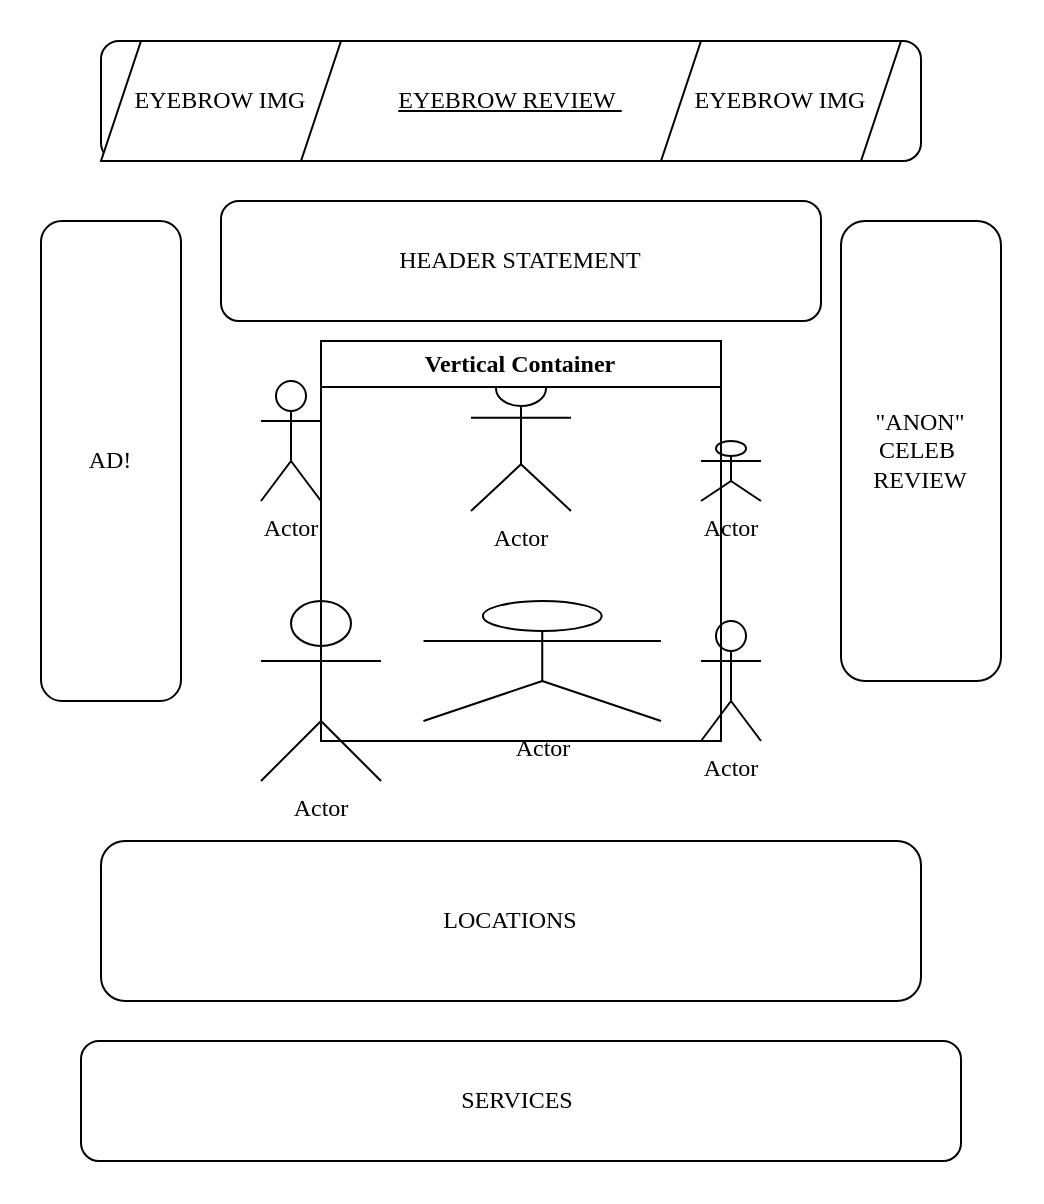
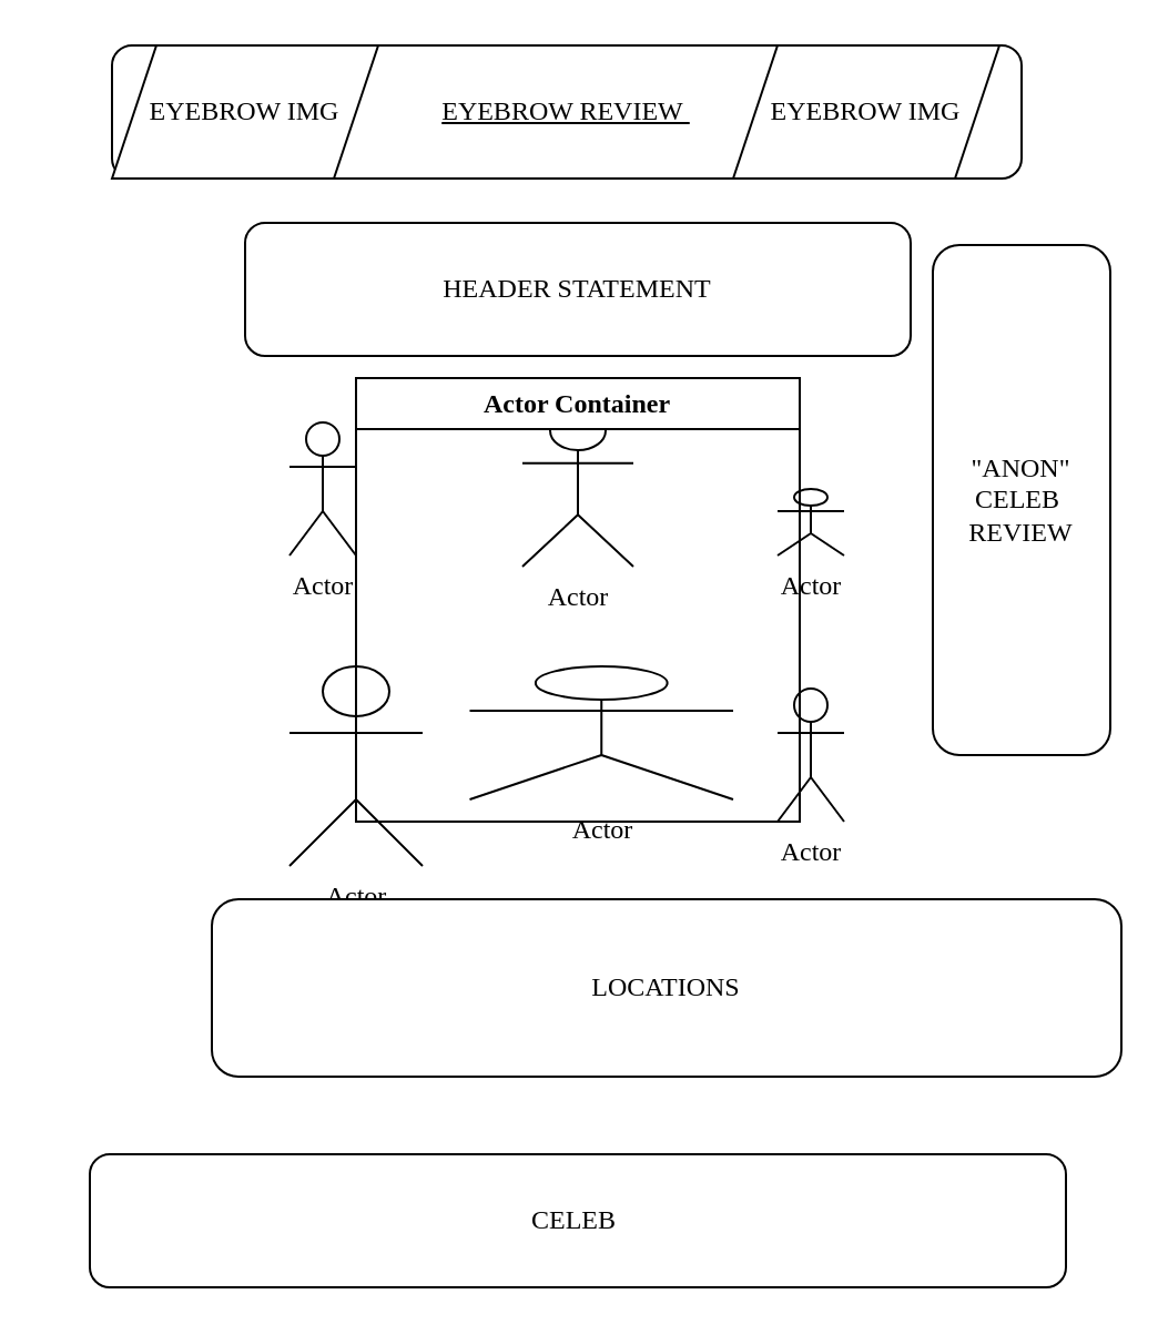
  <mxCell id="0" />
  <mxCell id="1" parent="0" />
  <mxCell id="2" value="EYEBROW REVIEW&amp;nbsp;" style="rounded=1;whiteSpace=wrap;html=1;fontStyle=4;fontFamily=Comic Sans MS;" vertex="1" parent="1"><mxGeometry x="50" y="20" width="410" height="60" as="geometry" /></mxCell>
  <mxCell id="3" value="EYEBROW IMG" style="shape=parallelogram;perimeter=parallelogramPerimeter;whiteSpace=wrap;html=1;fixedSize=1;fontFamily=Comic Sans MS;" vertex="1" parent="1"><mxGeometry x="50" y="20" width="120" height="60" as="geometry" /></mxCell>
  <mxCell id="4" value="EYEBROW IMG" style="shape=parallelogram;perimeter=parallelogramPerimeter;whiteSpace=wrap;html=1;fixedSize=1;fontFamily=Comic Sans MS;" vertex="1" parent="1"><mxGeometry x="330" y="20" width="120" height="60" as="geometry" /></mxCell>
  <mxCell id="5" value="HEADER STATEMENT" style="rounded=1;whiteSpace=wrap;html=1;fontFamily=Comic Sans MS;" vertex="1" parent="1"><mxGeometry x="110" y="100" width="300" height="60" as="geometry" /></mxCell>
- <mxCell id="6" value="AD!" style="rounded=1;whiteSpace=wrap;html=1;fontFamily=Comic Sans MS;" vertex="1" parent="1"><mxGeometry x="20" y="110" width="70" height="240" as="geometry" /></mxCell>
  <mxCell id="7" value="&quot;ANON&quot;&lt;br&gt;CELEB&amp;nbsp;&lt;br&gt;REVIEW" style="rounded=1;whiteSpace=wrap;html=1;fontFamily=Comic Sans MS;" vertex="1" parent="1"><mxGeometry x="420" y="110" width="80" height="230" as="geometry" /></mxCell>
  <mxCell id="8" value="Actor" style="shape=umlActor;verticalLabelPosition=bottom;verticalAlign=top;html=1;outlineConnect=0;fontFamily=Comic Sans MS;" vertex="1" parent="1"><mxGeometry x="130" y="190" width="30" height="60" as="geometry" /></mxCell>
  <mxCell id="9" value="Actor" style="shape=umlActor;verticalLabelPosition=bottom;verticalAlign=top;html=1;outlineConnect=0;fontFamily=Comic Sans MS;" vertex="1" parent="1"><mxGeometry x="235" y="185" width="50" height="70" as="geometry" /></mxCell>
  <mxCell id="10" value="Actor" style="shape=umlActor;verticalLabelPosition=bottom;verticalAlign=top;html=1;outlineConnect=0;fontFamily=Comic Sans MS;" vertex="1" parent="1"><mxGeometry x="350" y="220" width="30" height="30" as="geometry" /></mxCell>
  <mxCell id="11" value="Actor" style="shape=umlActor;verticalLabelPosition=bottom;verticalAlign=top;html=1;outlineConnect=0;fontFamily=Comic Sans MS;" vertex="1" parent="1"><mxGeometry x="211.25" y="300" width="118.75" height="60" as="geometry" /></mxCell>
  <mxCell id="12" value="Actor" style="shape=umlActor;verticalLabelPosition=bottom;verticalAlign=top;html=1;outlineConnect=0;fontFamily=Comic Sans MS;" vertex="1" parent="1"><mxGeometry x="130" y="300" width="60" height="90" as="geometry" /></mxCell>
  <mxCell id="13" value="Actor" style="shape=umlActor;verticalLabelPosition=bottom;verticalAlign=top;html=1;outlineConnect=0;fontFamily=Comic Sans MS;" vertex="1" parent="1"><mxGeometry x="350" y="310" width="30" height="60" as="geometry" /></mxCell>
- <mxCell id="14" value="LOCATIONS" style="rounded=1;whiteSpace=wrap;html=1;fontFamily=Comic Sans MS;" vertex="1" parent="1"><mxGeometry x="50" y="420" width="410" height="80" as="geometry" /></mxCell>
- <mxCell id="15" value="SERVICES&amp;nbsp;" style="rounded=1;whiteSpace=wrap;html=1;fontFamily=Comic Sans MS;" vertex="1" parent="1"><mxGeometry x="40" y="520" width="440" height="60" as="geometry" /></mxCell>
- <mxCell id="16" value="Vertical Container" style="swimlane;whiteSpace=wrap;html=1;fontFamily=Comic Sans MS;" vertex="1" parent="1"><mxGeometry x="160" y="170" width="200" height="200" as="geometry" /></mxCell>
+ <mxCell id="14" value="LOCATIONS" style="rounded=1;whiteSpace=wrap;html=1;fontFamily=Comic Sans MS;" vertex="1" parent="1"><mxGeometry x="95" y="405" width="410" height="80" as="geometry" /></mxCell>
+ <mxCell id="15" value="CELEB&amp;nbsp;" style="rounded=1;whiteSpace=wrap;html=1;fontFamily=Comic Sans MS;" vertex="1" parent="1"><mxGeometry x="40" y="520" width="440" height="60" as="geometry" /></mxCell>
+ <mxCell id="16" value="Actor Container" style="swimlane;whiteSpace=wrap;html=1;fontFamily=Comic Sans MS;" vertex="1" parent="1"><mxGeometry x="160" y="170" width="200" height="200" as="geometry" /></mxCell>
